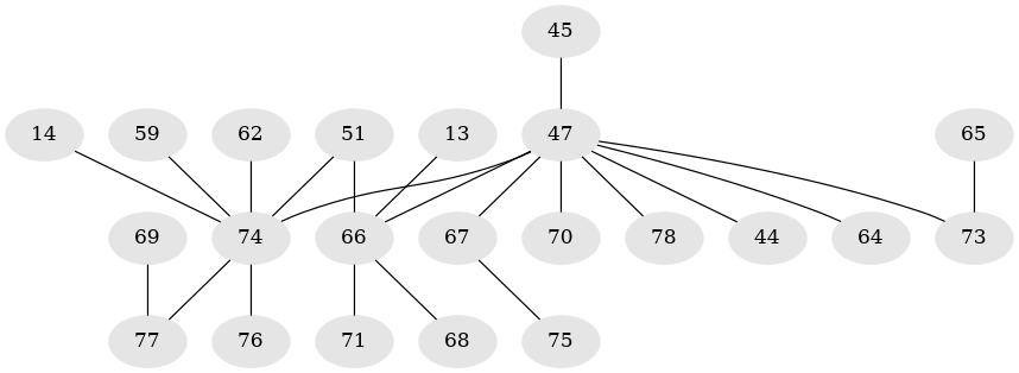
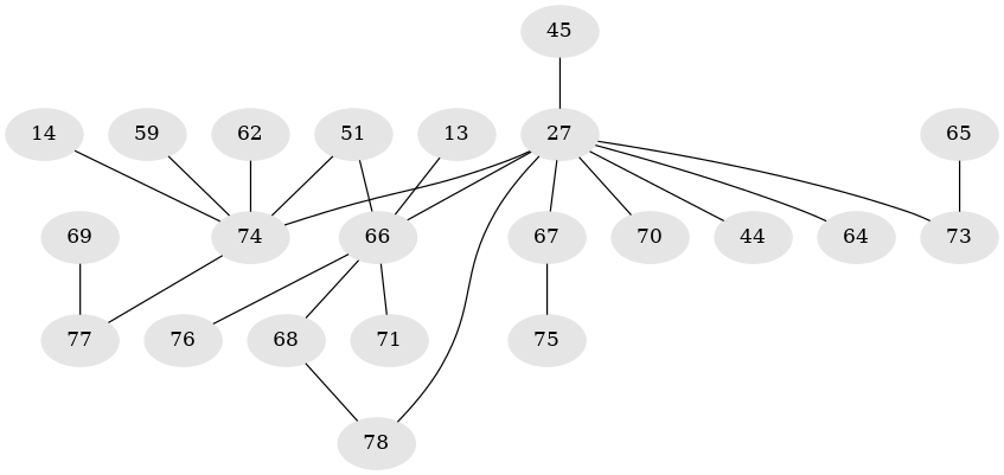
  graph {
    node [color=gray90 style=filled]
    74 [super="+20+26"]
    77 [super="+42"]
    76
    14
-   47 [super="+6"]
+   47 [super="+6" label=27]
    n6 [label=44]
    64
    66 [super="+4+33+37+38+49+50+52+53+56+61+57"]
    67 [super="+27"]
    70
    73 [super="+46"]
    78
    45
    68
    71
    75
    n17 [label=51 super="+21+35+43"]
    59
    62 [super="+34"]
    n20 [label=13]
    65
    69
    74 -- 77
-   74 -- 76
+   66 -- 76
    14 -- 74
    47 -- 74 [weight=2]
    47 -- n6
    47 -- 64
    47 -- 66
    47 -- 67
    47 -- 70
    47 -- 73
    47 -- 78
    66 -- 68
    66 -- 71
    67 -- 75
    45 -- 47
+   68 -- 78
    n17 -- 74
    n17 -- 66
    59 -- 74
    62 -- 74
    n20 -- 66
    65 -- 73
    69 -- 77
  }
